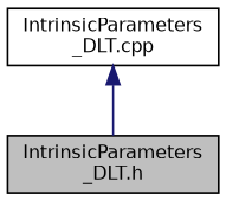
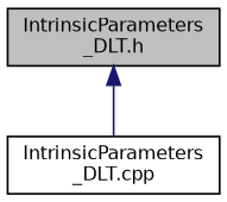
  digraph {
    node [color=black fontname=Helvetica fontsize=10 shape=record style=filled]
    n1 [fillcolor=grey75 fontcolor=black height=0.2 label="IntrinsicParameters\l_DLT.h" width=0.4]
    n2 [fillcolor=white height=0.2 label="IntrinsicParameters\l_DLT.cpp" width=0.4]
-   n2 -> n1 [color=midnightblue dir=back fontname=Helvetica fontsize=10 labelfontname=Helvetica labelfontsize=10 style=solid]
+   n1 -> n2 [color=midnightblue dir=back fontname=Helvetica fontsize=10 labelfontname=Helvetica labelfontsize=10 style=solid]
  }
